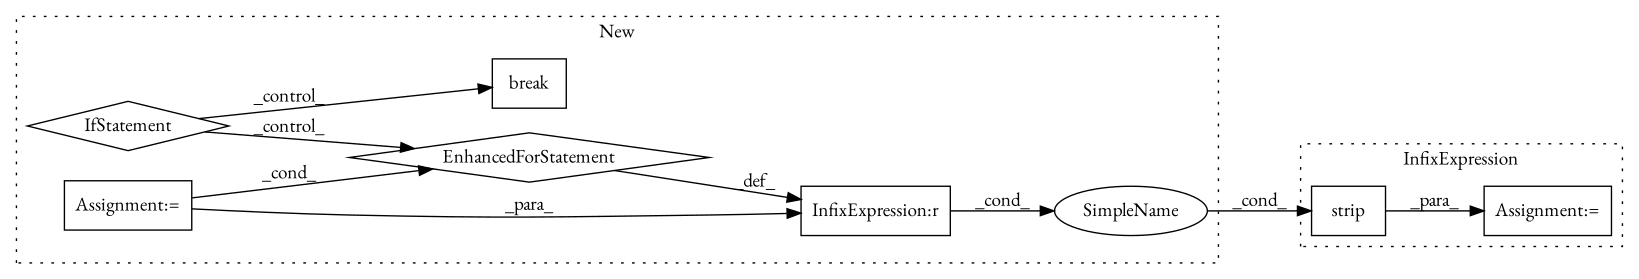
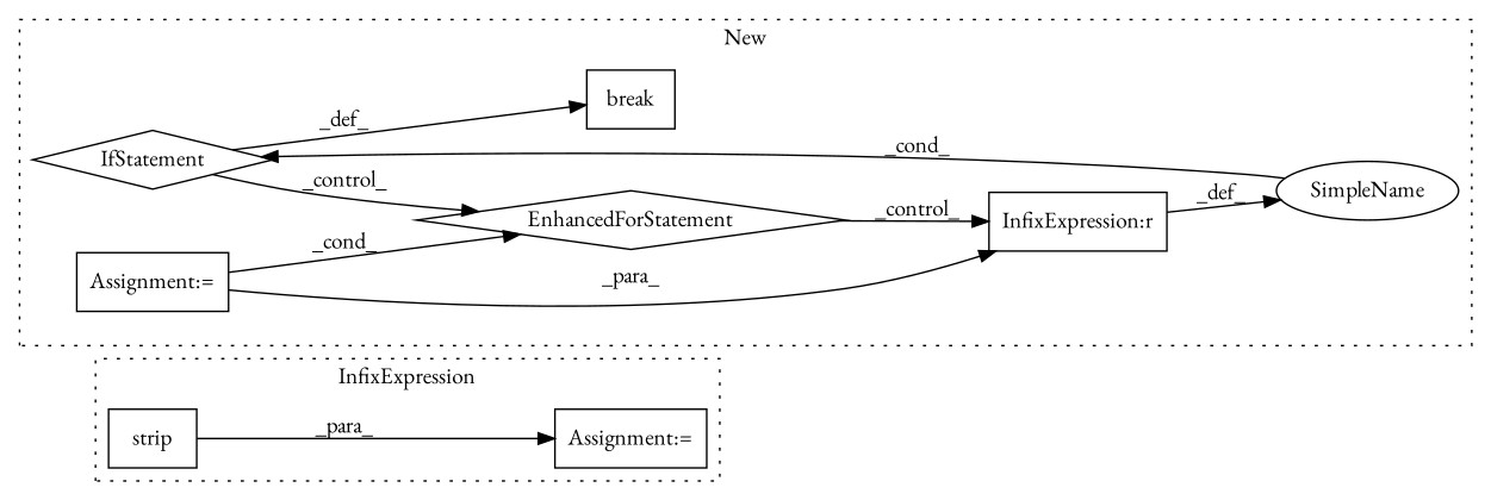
  digraph {
    fontname="EB Garamond"
    rankdir=LR
    node [a=7 fontname="EB Garamond" l="65,2" s="6610,6695" shape=box]
    edge [fontname="EB Garamond"]
    n1 [a=32 l=7 label=strip s=6521]
    n2 [l=1 label="Assignment:=" s=6512]
    n3 [a=10 l=6 label=break s=6776]
    n4 [a=25 l="4,2" label=IfStatement s="6711,6758" shape=diamond]
    n5 [a=42 label=SimpleName shape=ellipse l="" s=""]
    n6 [label="Assignment:="]
    n7 [a=70 label=EnhancedForStatement shape=diamond]
    n8 [a=27 l=4 label="InfixExpression:r" s=6718]
    subgraph cluster_1 {
      label=InfixExpression
      style=dotted
      n1
      n2
    }
    subgraph cluster_2 {
      label=New
      style=dotted
      n3
      n4
      n5
      n6
      n7
      n8
    }
    n1 -> n2 [label=_para_]
-   n4 -> n3 [label=_control_]
+   n4 -> n3 [label=_def_]
    n4 -> n7 [label=_control_]
-   n5 -> n1 [label=_cond_]
+   n5 -> n4 [label=_cond_]
    n6 -> n7 [label=_cond_]
    n6 -> n8 [label=_para_]
-   n7 -> n8 [label=_def_]
-   n8 -> n5 [label=_cond_]
+   n7 -> n8 [label=_control_]
+   n8 -> n5 [label=_def_]
  }
